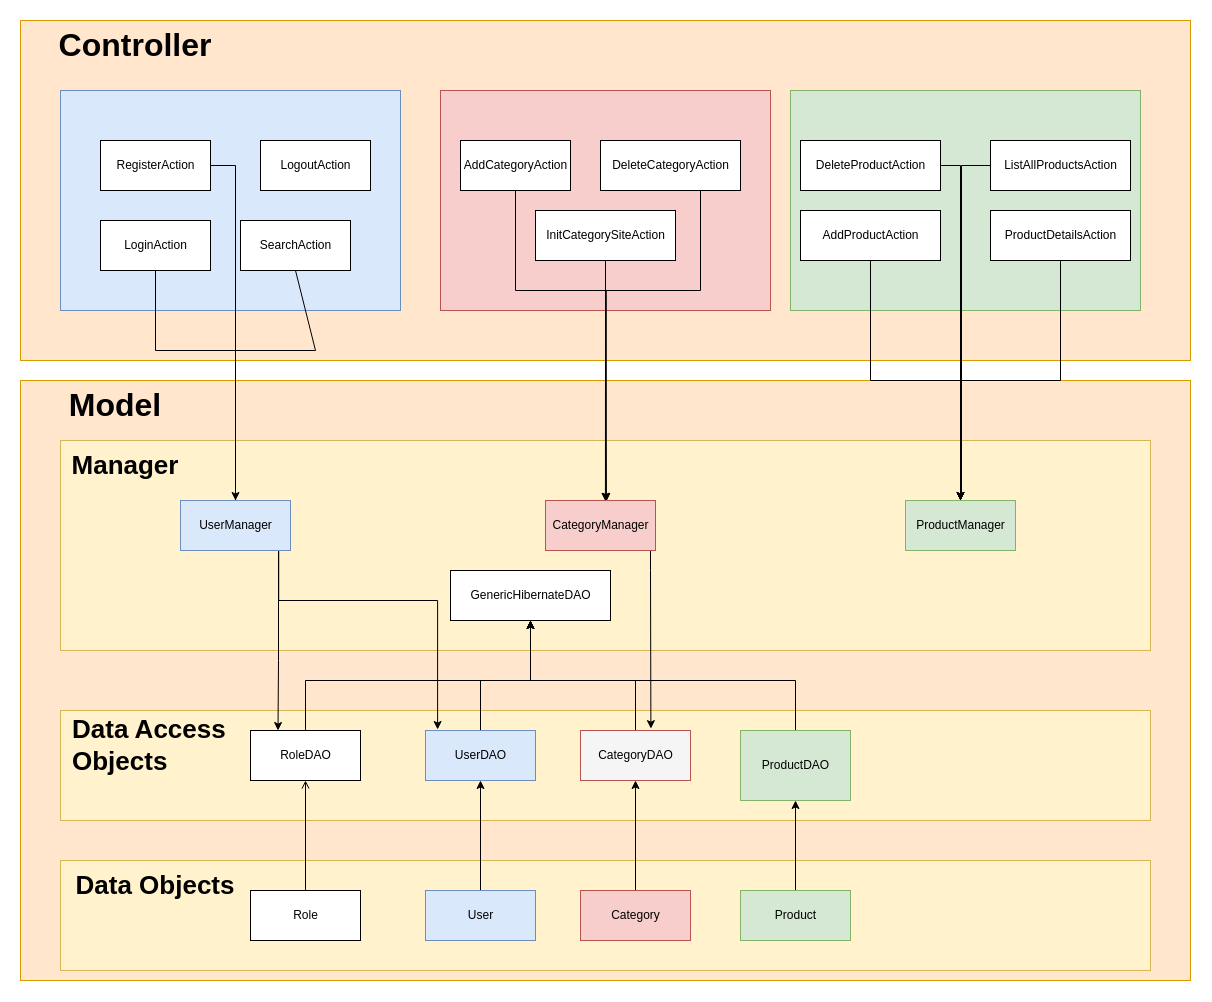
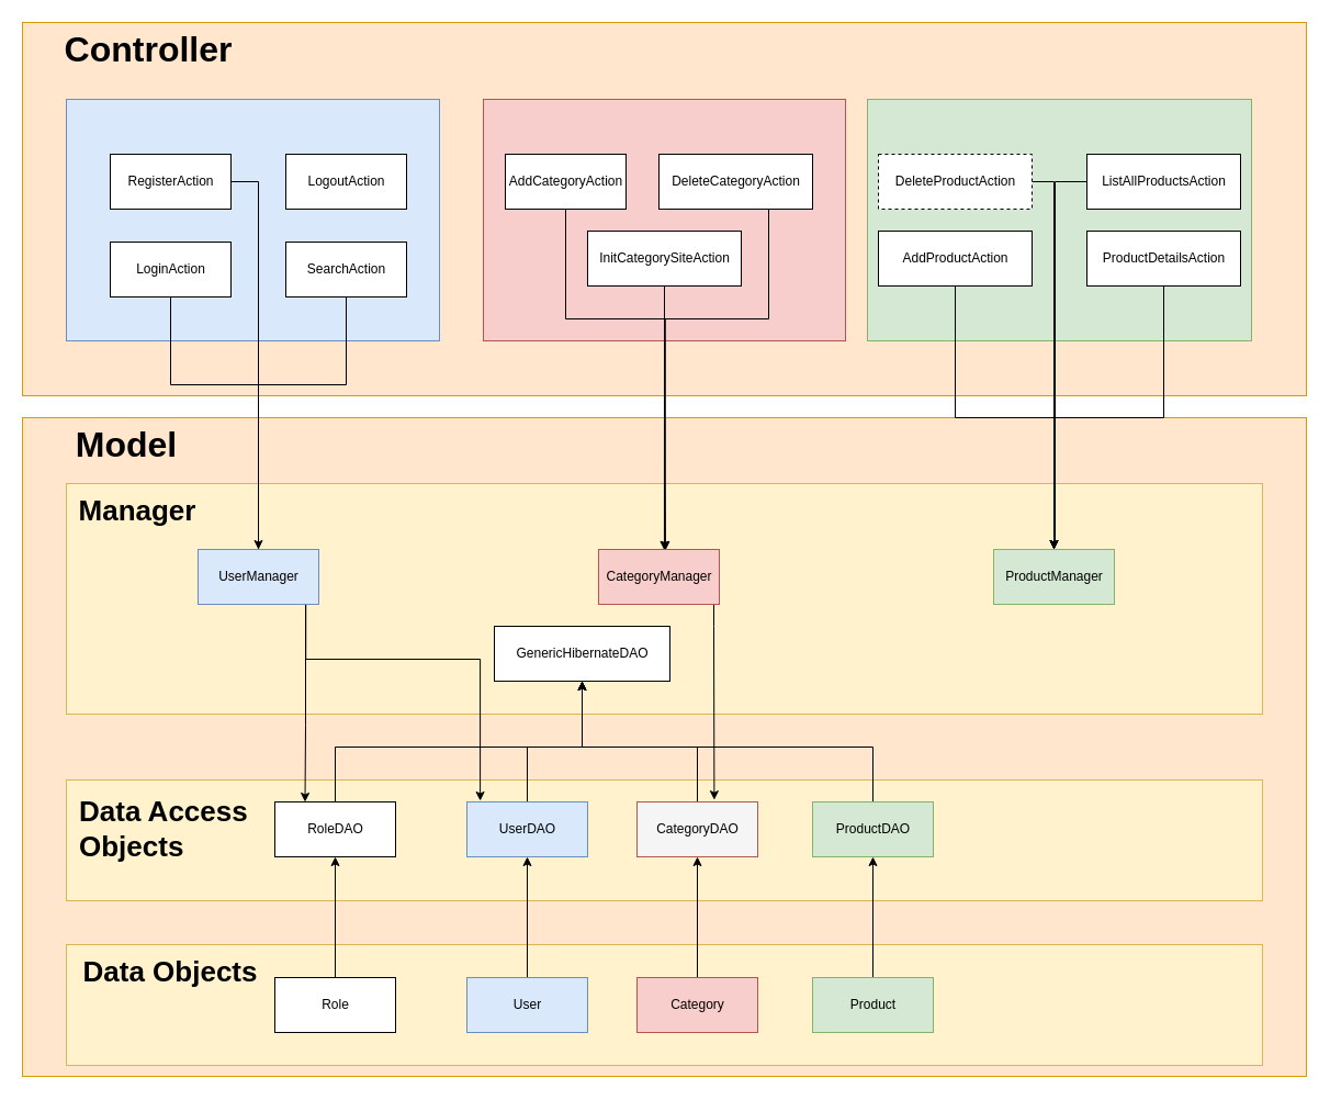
  <mxCell id="0" />
  <mxCell id="1" parent="0" />
  <mxCell id="2" value="" style="rounded=0;whiteSpace=wrap;html=1;fillColor=#ffe6cc;strokeColor=#d79b00;" vertex="1" parent="1"><mxGeometry x="20" y="380" width="1170" height="600" as="geometry" /></mxCell>
  <mxCell id="3" value="" style="rounded=0;whiteSpace=wrap;html=1;fillColor=#fff2cc;strokeColor=#d6b656;" vertex="1" parent="1"><mxGeometry x="60" y="710" width="1090" height="110" as="geometry" /></mxCell>
- <mxCell id="4" value="&lt;b&gt;&lt;font style=&quot;font-size: 26px&quot;&gt;Data Access Objects&lt;/font&gt;&lt;/b&gt;" style="text;html=1;strokeColor=none;fillColor=none;align=left;verticalAlign=middle;whiteSpace=wrap;rounded=0;" vertex="1" parent="1"><mxGeometry x="70" y="730" width="170" height="30" as="geometry" /></mxCell>
+ <mxCell id="4" value="&lt;b&gt;&lt;font style=&quot;font-size: 26px&quot;&gt;Data Access Objects&lt;/font&gt;&lt;/b&gt;" style="text;html=1;strokeColor=none;fillColor=none;align=left;verticalAlign=middle;whiteSpace=wrap;rounded=0;" vertex="1" parent="1"><mxGeometry x="70" y="740" width="170" height="30" as="geometry" /></mxCell>
  <mxCell id="5" value="" style="rounded=0;whiteSpace=wrap;html=1;fillColor=#fff2cc;strokeColor=#d6b656;" vertex="1" parent="1"><mxGeometry x="60" y="860" width="1090" height="110" as="geometry" /></mxCell>
  <mxCell id="6" value="&lt;b&gt;&lt;font style=&quot;font-size: 26px&quot;&gt;Data Objects&lt;/font&gt;&lt;/b&gt;" style="text;html=1;strokeColor=none;fillColor=none;align=center;verticalAlign=middle;whiteSpace=wrap;rounded=0;" vertex="1" parent="1"><mxGeometry x="70" y="870" width="170" height="30" as="geometry" /></mxCell>
  <mxCell id="7" value="" style="rounded=0;whiteSpace=wrap;html=1;fillColor=#fff2cc;strokeColor=#d6b656;" vertex="1" parent="1"><mxGeometry x="60" y="440" width="1090" height="210" as="geometry" /></mxCell>
  <mxCell id="8" value="&lt;b&gt;&lt;font style=&quot;font-size: 32px&quot;&gt;Model&lt;/font&gt;&lt;/b&gt;" style="text;html=1;strokeColor=none;fillColor=none;align=center;verticalAlign=middle;whiteSpace=wrap;rounded=0;" vertex="1" parent="1"><mxGeometry x="60" y="390" width="110" height="30" as="geometry" /></mxCell>
  <mxCell id="9" value="" style="rounded=0;whiteSpace=wrap;html=1;fillColor=#ffe6cc;strokeColor=#d79b00;" vertex="1" parent="1"><mxGeometry x="20" y="20" width="1170" height="340" as="geometry" /></mxCell>
  <mxCell id="10" value="" style="rounded=0;whiteSpace=wrap;html=1;fillColor=#d5e8d4;strokeColor=#82b366;" vertex="1" parent="1"><mxGeometry x="790" y="90" width="350" height="220" as="geometry" /></mxCell>
  <mxCell id="11" value="" style="rounded=0;whiteSpace=wrap;html=1;fillColor=#f8cecc;strokeColor=#b85450;" vertex="1" parent="1"><mxGeometry x="440" y="90" width="330" height="220" as="geometry" /></mxCell>
  <mxCell id="12" value="" style="rounded=0;whiteSpace=wrap;html=1;fillColor=#dae8fc;strokeColor=#6c8ebf;" vertex="1" parent="1"><mxGeometry x="60" y="90" width="340" height="220" as="geometry" /></mxCell>
  <mxCell id="13" style="edgeStyle=orthogonalEdgeStyle;rounded=0;orthogonalLoop=1;jettySize=auto;html=1;exitX=1;exitY=0.5;exitDx=0;exitDy=0;entryX=0.5;entryY=0;entryDx=0;entryDy=0;" edge="1" parent="1" source="14" target="55"><mxGeometry relative="1" as="geometry"><mxPoint x="230" y="430" as="targetPoint" /><Array as="points"><mxPoint x="235" y="165" /></Array></mxGeometry></mxCell>
  <mxCell id="14" value="RegisterAction" style="html=1;" vertex="1" parent="1"><mxGeometry x="100" y="140" width="110" height="50" as="geometry" /></mxCell>
  <mxCell id="15" value="LogoutAction&lt;br&gt;" style="html=1;" vertex="1" parent="1"><mxGeometry x="260" y="140" width="110" height="50" as="geometry" /></mxCell>
  <mxCell id="16" value="LoginAction" style="html=1;" vertex="1" parent="1"><mxGeometry x="100" y="220" width="110" height="50" as="geometry" /></mxCell>
- <mxCell id="17" value="SearchAction" style="html=1;" vertex="1" parent="1"><mxGeometry x="240" y="220" width="110" height="50" as="geometry" /></mxCell>
+ <mxCell id="17" value="SearchAction" style="html=1;" vertex="1" parent="1"><mxGeometry x="260" y="220" width="110" height="50" as="geometry" /></mxCell>
  <mxCell id="18" style="edgeStyle=orthogonalEdgeStyle;rounded=0;orthogonalLoop=1;jettySize=auto;html=1;exitX=0.5;exitY=1;exitDx=0;exitDy=0;entryX=0.553;entryY=0.016;entryDx=0;entryDy=0;entryPerimeter=0;" edge="1" parent="1" source="19" target="56"><mxGeometry relative="1" as="geometry"><Array as="points"><mxPoint x="515" y="290" /><mxPoint x="606" y="290" /></Array></mxGeometry></mxCell>
  <mxCell id="19" value="AddCategoryAction" style="html=1;" vertex="1" parent="1"><mxGeometry x="460" y="140" width="110" height="50" as="geometry" /></mxCell>
  <mxCell id="20" style="edgeStyle=orthogonalEdgeStyle;rounded=0;orthogonalLoop=1;jettySize=auto;html=1;exitX=0.5;exitY=1;exitDx=0;exitDy=0;entryX=0.545;entryY=0.016;entryDx=0;entryDy=0;entryPerimeter=0;" edge="1" parent="1" source="21" target="56"><mxGeometry relative="1" as="geometry"><Array as="points"><mxPoint x="700" y="190" /><mxPoint x="700" y="290" /><mxPoint x="605" y="290" /></Array></mxGeometry></mxCell>
  <mxCell id="21" value="DeleteCategoryAction" style="html=1;" vertex="1" parent="1"><mxGeometry x="600" y="140" width="140" height="50" as="geometry" /></mxCell>
  <mxCell id="22" style="edgeStyle=orthogonalEdgeStyle;rounded=0;orthogonalLoop=1;jettySize=auto;html=1;exitX=0.5;exitY=1;exitDx=0;exitDy=0;entryX=0.553;entryY=0.016;entryDx=0;entryDy=0;entryPerimeter=0;endArrow=open;" edge="1" parent="1" source="23" target="56"><mxGeometry relative="1" as="geometry"><mxPoint x="605" y="470" as="targetPoint" /><Array as="points"><mxPoint x="605" y="440" /><mxPoint x="606" y="440" /></Array></mxGeometry></mxCell>
  <mxCell id="23" value="InitCategorySiteAction" style="html=1;" vertex="1" parent="1"><mxGeometry x="535" y="210" width="140" height="50" as="geometry" /></mxCell>
  <mxCell id="24" style="edgeStyle=orthogonalEdgeStyle;rounded=0;orthogonalLoop=1;jettySize=auto;html=1;exitX=1;exitY=0.5;exitDx=0;exitDy=0;" edge="1" parent="1" source="25" target="57"><mxGeometry relative="1" as="geometry" /></mxCell>
- <mxCell id="25" value="DeleteProductAction" style="html=1;" vertex="1" parent="1"><mxGeometry x="800" y="140" width="140" height="50" as="geometry" /></mxCell>
+ <mxCell id="25" value="DeleteProductAction" style="html=1;dashed=1;" vertex="1" parent="1"><mxGeometry x="800" y="140" width="140" height="50" as="geometry" /></mxCell>
  <mxCell id="26" style="edgeStyle=orthogonalEdgeStyle;rounded=0;orthogonalLoop=1;jettySize=auto;html=1;entryX=0.5;entryY=0;entryDx=0;entryDy=0;" edge="1" parent="1" source="27" target="57"><mxGeometry relative="1" as="geometry"><Array as="points"><mxPoint x="961" y="165" /><mxPoint x="961" y="497" /><mxPoint x="960" y="497" /></Array></mxGeometry></mxCell>
  <mxCell id="27" value="ListAllProductsAction" style="html=1;" vertex="1" parent="1"><mxGeometry x="990" y="140" width="140" height="50" as="geometry" /></mxCell>
  <mxCell id="28" style="edgeStyle=orthogonalEdgeStyle;rounded=0;orthogonalLoop=1;jettySize=auto;html=1;entryX=0.5;entryY=0;entryDx=0;entryDy=0;" edge="1" parent="1" source="29" target="57"><mxGeometry relative="1" as="geometry" /></mxCell>
  <mxCell id="29" value="AddProductAction" style="html=1;" vertex="1" parent="1"><mxGeometry x="800" y="210" width="140" height="50" as="geometry" /></mxCell>
  <mxCell id="30" style="edgeStyle=orthogonalEdgeStyle;rounded=0;orthogonalLoop=1;jettySize=auto;html=1;exitX=0.5;exitY=1;exitDx=0;exitDy=0;entryX=0.5;entryY=0;entryDx=0;entryDy=0;" edge="1" parent="1" source="31" target="57"><mxGeometry relative="1" as="geometry" /></mxCell>
  <mxCell id="31" value="ProductDetailsAction" style="html=1;" vertex="1" parent="1"><mxGeometry x="990" y="210" width="140" height="50" as="geometry" /></mxCell>
  <mxCell id="32" style="edgeStyle=orthogonalEdgeStyle;rounded=0;orthogonalLoop=1;jettySize=auto;html=1;exitX=0.893;exitY=0.978;exitDx=0;exitDy=0;entryX=0.11;entryY=-0.02;entryDx=0;entryDy=0;entryPerimeter=0;exitPerimeter=0;" edge="1" parent="1" source="55" target="41"><mxGeometry relative="1" as="geometry"><Array as="points"><mxPoint x="278" y="600" /><mxPoint x="437" y="600" /></Array></mxGeometry></mxCell>
  <mxCell id="33" style="edgeStyle=orthogonalEdgeStyle;rounded=0;orthogonalLoop=1;jettySize=auto;html=1;entryX=0.25;entryY=0;entryDx=0;entryDy=0;" edge="1" parent="1" source="55" target="39"><mxGeometry relative="1" as="geometry"><Array as="points"><mxPoint x="278" y="660" /><mxPoint x="278" y="660" /></Array></mxGeometry></mxCell>
  <mxCell id="34" value="" style="endArrow=none;html=1;rounded=0;entryX=0.5;entryY=1;entryDx=0;entryDy=0;exitX=0.5;exitY=0;exitDx=0;exitDy=0;" edge="1" parent="1" source="55" target="16"><mxGeometry width="50" height="50" relative="1" as="geometry"><mxPoint x="300" y="520" as="sourcePoint" /><mxPoint x="350" y="470" as="targetPoint" /><Array as="points"><mxPoint x="235" y="350" /><mxPoint x="155" y="350" /></Array></mxGeometry></mxCell>
  <mxCell id="35" value="" style="endArrow=none;html=1;rounded=0;exitX=0.5;exitY=0;exitDx=0;exitDy=0;entryX=0.5;entryY=1;entryDx=0;entryDy=0;" edge="1" parent="1" source="55" target="17"><mxGeometry width="50" height="50" relative="1" as="geometry"><mxPoint x="300" y="520" as="sourcePoint" /><mxPoint x="350" y="470" as="targetPoint" /><Array as="points"><mxPoint x="235" y="350" /><mxPoint x="315" y="350" /></Array></mxGeometry></mxCell>
  <mxCell id="36" style="edgeStyle=orthogonalEdgeStyle;rounded=0;orthogonalLoop=1;jettySize=auto;html=1;entryX=0.64;entryY=-0.037;entryDx=0;entryDy=0;entryPerimeter=0;" edge="1" parent="1" source="56" target="43"><mxGeometry relative="1" as="geometry"><Array as="points"><mxPoint x="650" y="570" /><mxPoint x="650" y="570" /></Array></mxGeometry></mxCell>
  <mxCell id="37" value="GenericHibernateDAO" style="html=1;" vertex="1" parent="1"><mxGeometry x="450" y="570" width="160" height="50" as="geometry" /></mxCell>
  <mxCell id="38" style="edgeStyle=orthogonalEdgeStyle;rounded=0;orthogonalLoop=1;jettySize=auto;html=1;" edge="1" parent="1" source="39"><mxGeometry relative="1" as="geometry"><mxPoint x="530" y="620" as="targetPoint" /><Array as="points"><mxPoint x="305" y="680" /><mxPoint x="530" y="680" /></Array></mxGeometry></mxCell>
  <mxCell id="39" value="RoleDAO" style="html=1;" vertex="1" parent="1"><mxGeometry x="250" y="730" width="110" height="50" as="geometry" /></mxCell>
  <mxCell id="40" style="edgeStyle=orthogonalEdgeStyle;rounded=0;orthogonalLoop=1;jettySize=auto;html=1;exitX=0.5;exitY=0;exitDx=0;exitDy=0;" edge="1" parent="1" source="41"><mxGeometry relative="1" as="geometry"><mxPoint x="530" y="620" as="targetPoint" /><Array as="points"><mxPoint x="480" y="680" /><mxPoint x="530" y="680" /></Array></mxGeometry></mxCell>
  <mxCell id="41" value="UserDAO" style="html=1;fillColor=#dae8fc;strokeColor=#6c8ebf;" vertex="1" parent="1"><mxGeometry x="425" y="730" width="110" height="50" as="geometry" /></mxCell>
  <mxCell id="42" style="edgeStyle=orthogonalEdgeStyle;rounded=0;orthogonalLoop=1;jettySize=auto;html=1;" edge="1" parent="1" source="43"><mxGeometry relative="1" as="geometry"><mxPoint x="530" y="620" as="targetPoint" /><Array as="points"><mxPoint x="635" y="680" /><mxPoint x="530" y="680" /></Array></mxGeometry></mxCell>
  <mxCell id="43" value="CategoryDAO" style="html=1;fillColor=#f5f5f5;strokeColor=#b85450;" vertex="1" parent="1"><mxGeometry x="580" y="730" width="110" height="50" as="geometry" /></mxCell>
  <mxCell id="44" style="edgeStyle=orthogonalEdgeStyle;rounded=0;orthogonalLoop=1;jettySize=auto;html=1;entryX=0.5;entryY=1;entryDx=0;entryDy=0;" edge="1" parent="1" source="45" target="37"><mxGeometry relative="1" as="geometry"><Array as="points"><mxPoint x="795" y="680" /><mxPoint x="530" y="680" /></Array></mxGeometry></mxCell>
- <mxCell id="45" value="ProductDAO" style="html=1;fillColor=#d5e8d4;strokeColor=#82b366;" vertex="1" parent="1"><mxGeometry x="740" y="730" width="110" height="70" as="geometry" /></mxCell>
- <mxCell id="46" style="edgeStyle=orthogonalEdgeStyle;rounded=0;orthogonalLoop=1;jettySize=auto;html=1;entryX=0.5;entryY=1;entryDx=0;entryDy=0;endArrow=open;" edge="1" parent="1" source="47" target="39"><mxGeometry relative="1" as="geometry" /></mxCell>
+ <mxCell id="45" value="ProductDAO" style="html=1;fillColor=#d5e8d4;strokeColor=#82b366;" vertex="1" parent="1"><mxGeometry x="740" y="730" width="110" height="50" as="geometry" /></mxCell>
+ <mxCell id="46" style="edgeStyle=orthogonalEdgeStyle;rounded=0;orthogonalLoop=1;jettySize=auto;html=1;entryX=0.5;entryY=1;entryDx=0;entryDy=0;" edge="1" parent="1" source="47" target="39"><mxGeometry relative="1" as="geometry" /></mxCell>
  <mxCell id="47" value="Role" style="html=1;" vertex="1" parent="1"><mxGeometry x="250" y="890" width="110" height="50" as="geometry" /></mxCell>
  <mxCell id="48" style="edgeStyle=orthogonalEdgeStyle;rounded=0;orthogonalLoop=1;jettySize=auto;html=1;entryX=0.5;entryY=1;entryDx=0;entryDy=0;" edge="1" parent="1" source="49" target="41"><mxGeometry relative="1" as="geometry" /></mxCell>
  <mxCell id="49" value="User" style="html=1;fillColor=#dae8fc;strokeColor=#6c8ebf;" vertex="1" parent="1"><mxGeometry x="425" y="890" width="110" height="50" as="geometry" /></mxCell>
  <mxCell id="50" style="edgeStyle=orthogonalEdgeStyle;rounded=0;orthogonalLoop=1;jettySize=auto;html=1;entryX=0.5;entryY=1;entryDx=0;entryDy=0;" edge="1" parent="1" source="51" target="43"><mxGeometry relative="1" as="geometry" /></mxCell>
  <mxCell id="51" value="Category" style="html=1;fillColor=#f8cecc;strokeColor=#b85450;" vertex="1" parent="1"><mxGeometry x="580" y="890" width="110" height="50" as="geometry" /></mxCell>
  <mxCell id="52" style="edgeStyle=orthogonalEdgeStyle;rounded=0;orthogonalLoop=1;jettySize=auto;html=1;entryX=0.5;entryY=1;entryDx=0;entryDy=0;" edge="1" parent="1" source="53" target="45"><mxGeometry relative="1" as="geometry" /></mxCell>
  <mxCell id="53" value="Product" style="html=1;fillColor=#d5e8d4;strokeColor=#82b366;" vertex="1" parent="1"><mxGeometry x="740" y="890" width="110" height="50" as="geometry" /></mxCell>
  <mxCell id="54" value="&lt;b&gt;&lt;font style=&quot;font-size: 32px&quot;&gt;Controller&lt;/font&gt;&lt;/b&gt;" style="text;html=1;strokeColor=none;fillColor=none;align=center;verticalAlign=middle;whiteSpace=wrap;rounded=0;" vertex="1" parent="1"><mxGeometry x="60" y="30" width="150" height="30" as="geometry" /></mxCell>
  <mxCell id="55" value="UserManager" style="html=1;fillColor=#dae8fc;strokeColor=#6c8ebf;" vertex="1" parent="1"><mxGeometry x="180" y="500" width="110" height="50" as="geometry" /></mxCell>
  <mxCell id="56" value="CategoryManager" style="html=1;fillColor=#f8cecc;strokeColor=#b85450;" vertex="1" parent="1"><mxGeometry x="545" y="500" width="110" height="50" as="geometry" /></mxCell>
  <mxCell id="57" value="ProductManager" style="html=1;fillColor=#d5e8d4;strokeColor=#82b366;" vertex="1" parent="1"><mxGeometry x="905" y="500" width="110" height="50" as="geometry" /></mxCell>
  <mxCell id="58" value="&lt;b&gt;&lt;font style=&quot;font-size: 26px&quot;&gt;Manager&lt;/font&gt;&lt;/b&gt;" style="text;html=1;strokeColor=none;fillColor=none;align=center;verticalAlign=middle;whiteSpace=wrap;rounded=0;" vertex="1" parent="1"><mxGeometry x="70" y="450" width="110" height="30" as="geometry" /></mxCell>
